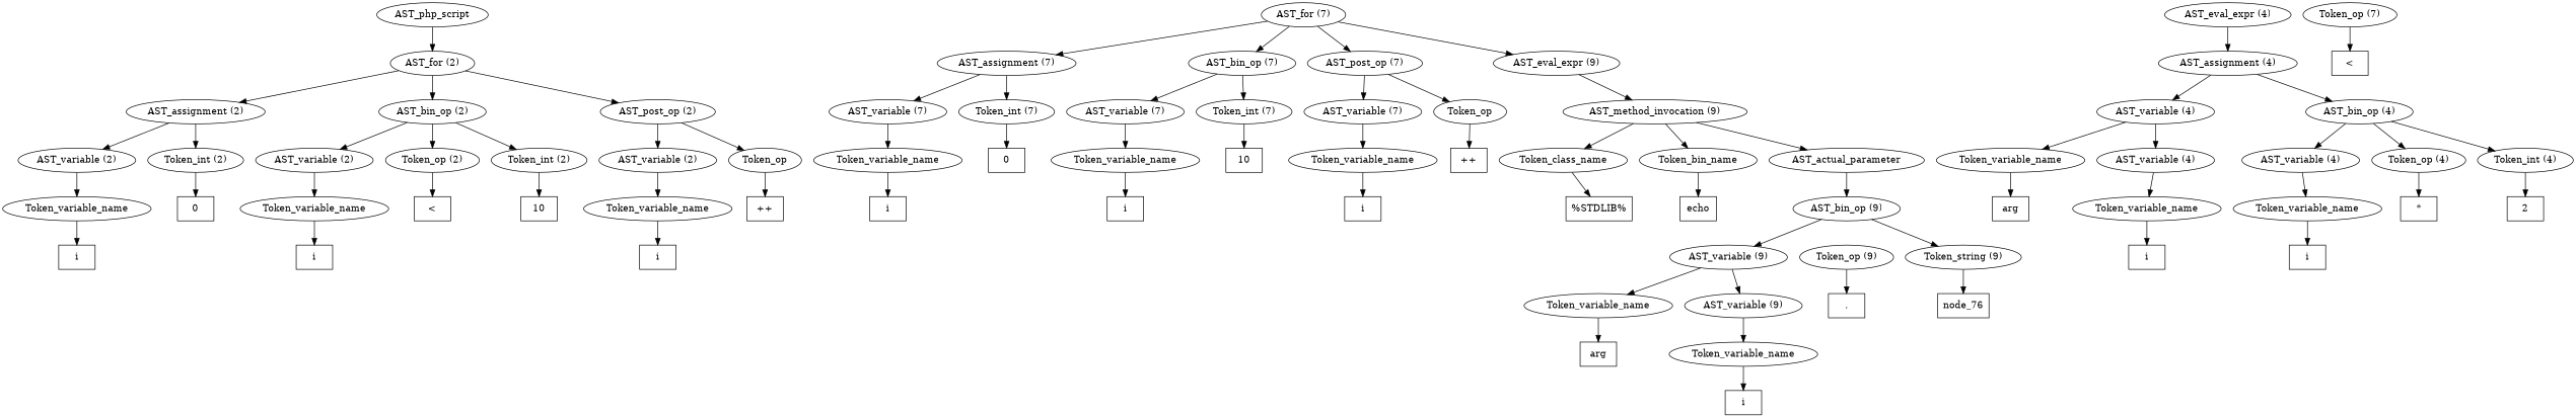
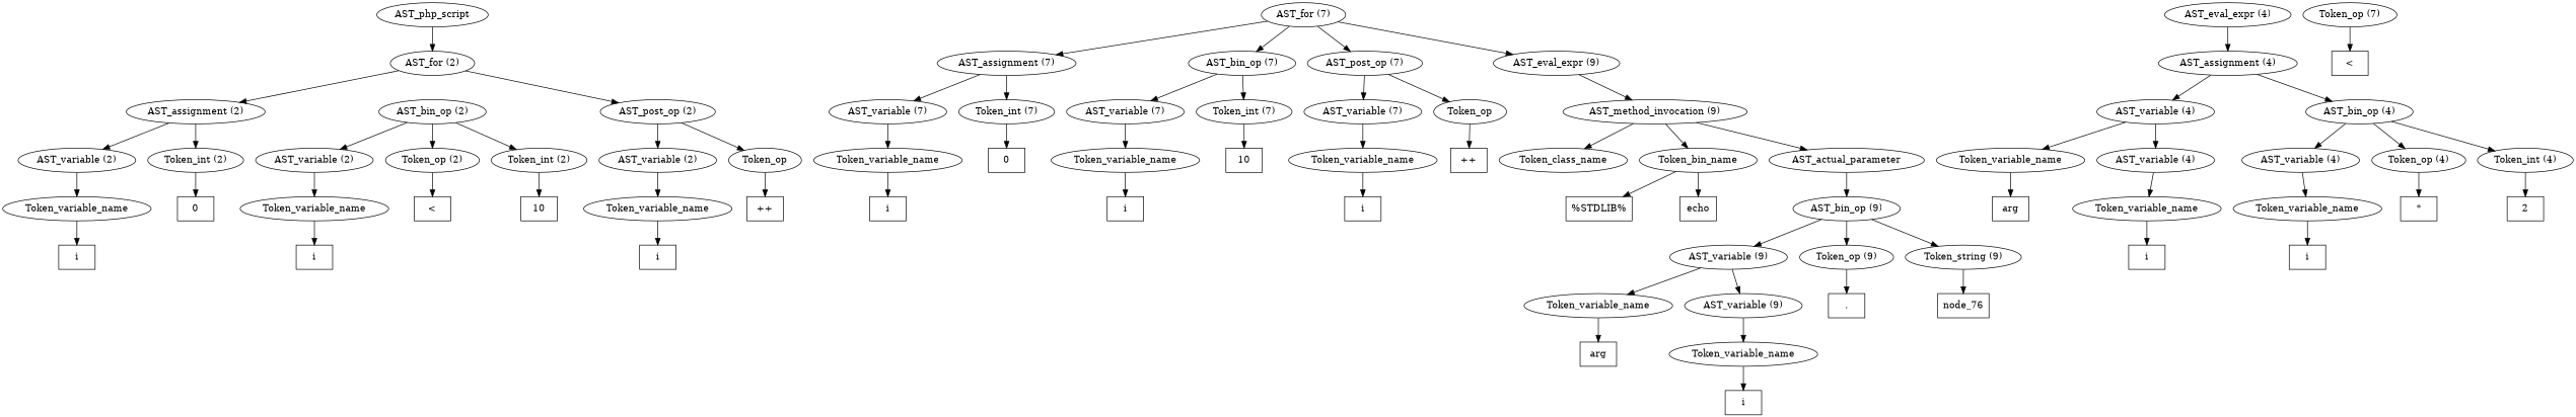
  digraph {
    n1 [label=AST_php_script]
    n2 [label="AST_for (2)"]
    n3 [label="AST_assignment (2)"]
    n4 [label="AST_bin_op (2)"]
    n5 [label="AST_post_op (2)"]
    n6 [label="AST_for (7)"]
    n7 [label="AST_assignment (7)"]
    n8 [label="AST_bin_op (7)"]
    n9 [label="AST_post_op (7)"]
    n10 [label="AST_eval_expr (9)"]
    n11 [label="AST_variable (2)"]
    n12 [label="Token_int (2)"]
    n13 [label="AST_variable (2)"]
    n14 [label="Token_op (2)"]
    n15 [label="Token_int (2)"]
    n16 [label="AST_variable (2)"]
    n17 [label=Token_op]
    n18 [label="AST_eval_expr (4)"]
    n19 [label="AST_assignment (4)"]
    n20 [label=Token_variable_name]
    n21 [label=0 shape=box]
    n22 [label=i shape=box]
    n23 [label=Token_variable_name]
    n24 [label="<" shape=box]
    n25 [label=10 shape=box]
    n26 [label=i shape=box]
    n27 [label=Token_variable_name]
    n28 [label="++" shape=box]
    n29 [label=i shape=box]
    n30 [label="AST_variable (4)"]
    n31 [label="AST_bin_op (4)"]
    n32 [label=Token_variable_name]
    n33 [label="AST_variable (4)"]
    n34 [label="AST_variable (4)"]
    n35 [label="Token_op (4)"]
    n36 [label="Token_int (4)"]
    n37 [label=arg shape=box]
    n38 [label=Token_variable_name]
    n39 [label=i shape=box]
    n40 [label=Token_variable_name]
    n41 [label="*" shape=box]
    n42 [label=2 shape=box]
    n43 [label=i shape=box]
    n44 [label="AST_variable (7)"]
    n45 [label="Token_int (7)"]
    n46 [label="AST_variable (7)"]
    n47 [label="Token_int (7)"]
    n48 [label="AST_variable (7)"]
    n49 [label=Token_op]
    n50 [label="AST_method_invocation (9)"]
    n51 [label=Token_variable_name]
    n52 [label=0 shape=box]
    n53 [label=i shape=box]
    n54 [label=Token_variable_name]
    n55 [label="Token_op (7)"]
    n56 [label="<" shape=box]
    n57 [label=10 shape=box]
    n58 [label=i shape=box]
    n59 [label=Token_variable_name]
    n60 [label="++" shape=box]
    n61 [label=i shape=box]
    n62 [label=Token_class_name]
    n63 [label=Token_bin_name]
    n64 [label=AST_actual_parameter]
    n65 [label="%STDLIB%" shape=box]
    n66 [label=echo shape=box]
    n67 [label="AST_bin_op (9)"]
    n68 [label="AST_variable (9)"]
    n69 [label="Token_op (9)"]
    n70 [label="Token_string (9)"]
    n71 [label=Token_variable_name]
    n72 [label="AST_variable (9)"]
    n73 [label="." shape=box]
    node_76 [shape=box]
    n75 [label=arg shape=box]
    n76 [label=Token_variable_name]
    n77 [label=i shape=box]
    n1 -> n2
    n2 -> n3
-   n2 -> n4
    n2 -> n5
    n3 -> n11
    n3 -> n12
    n4 -> n13
    n4 -> n14
    n4 -> n15
    n5 -> n16
    n5 -> n17
    n6 -> n7
    n6 -> n8
    n6 -> n9
    n6 -> n10
    n7 -> n44
    n7 -> n45
    n8 -> n46
    n8 -> n47
    n9 -> n48
    n9 -> n49
    n10 -> n50
    n11 -> n20
    n12 -> n21
    n13 -> n23
    n14 -> n24
    n15 -> n25
    n16 -> n27
    n17 -> n28
    n18 -> n19
    n19 -> n30
    n19 -> n31
    n20 -> n22
    n23 -> n26
    n27 -> n29
    n30 -> n32
    n30 -> n33
    n31 -> n34
    n31 -> n35
    n31 -> n36
    n32 -> n37
    n33 -> n38
    n34 -> n40
    n35 -> n41
    n36 -> n42
    n38 -> n39
    n40 -> n43
    n44 -> n51
    n45 -> n52
    n46 -> n54
    n47 -> n57
    n48 -> n59
    n49 -> n60
    n50 -> n62
    n50 -> n63
    n50 -> n64
    n51 -> n53
    n54 -> n58
    n55 -> n56
    n59 -> n61
-   n62 -> n65
+   n63 -> n65
    n63 -> n66
    n64 -> n67
    n67 -> n68
+   n67 -> n69
    n67 -> n70
    n68 -> n71
    n68 -> n72
    n69 -> n73
    n70 -> node_76
    n71 -> n75
    n72 -> n76
    n76 -> n77
  }
